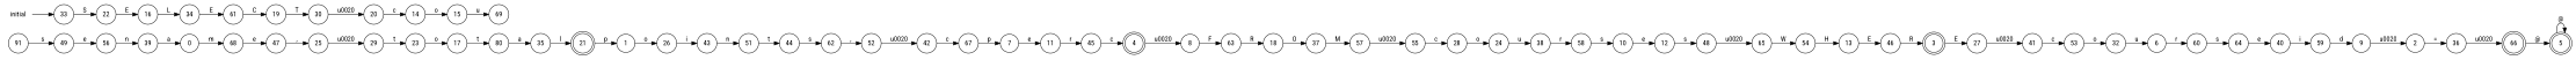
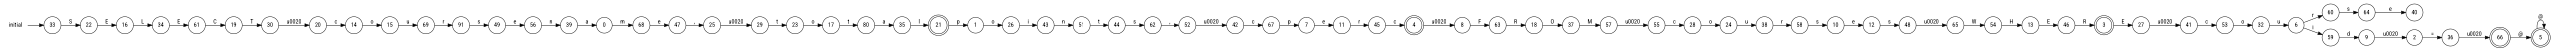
  digraph {
    fontname="Roboto Condensed"
    rankdir=LR
    node [fontname="Roboto Condensed" shape=circle]
    edge [fontname="Roboto Condensed"]
    0
    68
    47
    25
    1
    26
    43
    51
    2
    36
    66 [shape=doublecircle]
    5 [shape=doublecircle]
    3 [shape=doublecircle]
    27
    41
    53
    4 [shape=doublecircle]
    8
    63
    18
    6
    60
    64
    40
    7
    11
    45
    37
    9
    10
    12
    48
    65
    54
    13
    46
    14
    15
    69
    n40 [label=91]
    49
    16
    34
    61
    19
    n46 [label=80]
    17
    35
    21 [shape=doublecircle]
    57
    55
    30
    20
    22
    23
    24
    38
    58
    29
    44
    32
    28
    56
    39
    33
    initial [shape=plaintext]
    59
    42
    67
    62
    52
    0 -> 68 [label=m]
    68 -> 47 [label=e]
    47 -> 25 [label=","]
    25 -> 29 [label="\u0020"]
    1 -> 26 [label=o]
    26 -> 43 [label=i]
    43 -> 51 [label=n]
    51 -> 44 [label=t]
    2 -> 36 [label="="]
    36 -> 66 [label="\u0020"]
    66 -> 5 [label="@"]
    5 -> 5 [label="@"]
    3 -> 27 [label=E]
    27 -> 41 [label="\u0020"]
    41 -> 53 [label=c]
    53 -> 32 [label=o]
    4 -> 8 [label="\u0020"]
    8 -> 63 [label=F]
    63 -> 18 [label=R]
    18 -> 37 [label=O]
    6 -> 60 [label=r]
    60 -> 64 [label=s]
    64 -> 40 [label=e]
-   40 -> 59 [label=i]
+   6 -> 59 [label=i]
    7 -> 11 [label=e]
    11 -> 45 [label=r]
    45 -> 4 [label=c]
    37 -> 57 [label=M]
    9 -> 2 [label="\u0020"]
    10 -> 12 [label=e]
    12 -> 48 [label=s]
    48 -> 65 [label="\u0020"]
    65 -> 54 [label=W]
    54 -> 13 [label=H]
    13 -> 46 [label=E]
    46 -> 3 [label=R]
    14 -> 15 [label=o]
    15 -> 69 [label=u]
+   69 -> n40 [label=r]
    n40 -> 49 [label=s]
    49 -> 56 [label=e]
    16 -> 34 [label=L]
    34 -> 61 [label=E]
    61 -> 19 [label=C]
    19 -> 30 [label=T]
    n46 -> 35 [label=a]
    17 -> n46 [label=t]
    35 -> 21 [label=l]
    21 -> 1 [label=p]
    57 -> 55 [label="\u0020"]
    55 -> 28 [label=c]
    30 -> 20 [label="\u0020"]
    20 -> 14 [label=c]
    22 -> 16 [label=E]
    23 -> 17 [label=o]
    24 -> 38 [label=u]
    38 -> 58 [label=r]
    58 -> 10 [label=s]
    29 -> 23 [label=t]
    44 -> 62 [label=s]
    32 -> 6 [label=u]
    28 -> 24 [label=o]
    56 -> 39 [label=n]
    39 -> 0 [label=a]
    33 -> 22 [label=S]
    initial -> 33
    59 -> 9 [label=d]
    42 -> 67 [label=c]
    67 -> 7 [label=p]
    62 -> 52 [label=","]
    52 -> 42 [label="\u0020"]
  }
